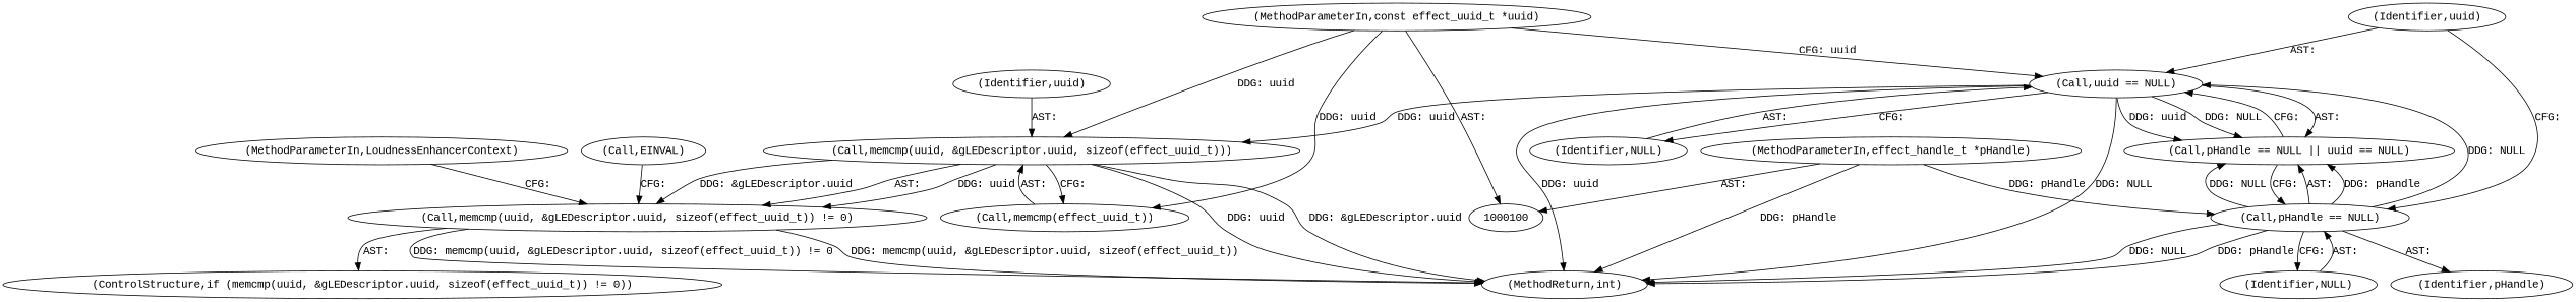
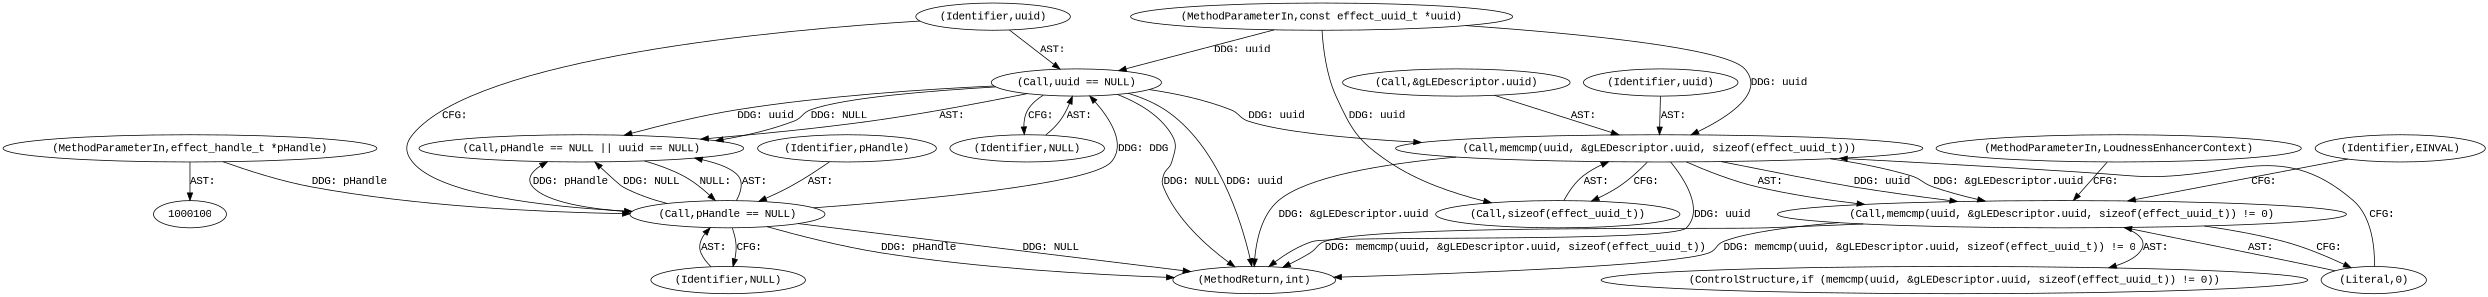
  digraph {
    fontname="Liberation Mono"
    node [fontname="Liberation Mono"]
    edge [fontname="Liberation Mono"]
    n1 [label="(Call,memcmp(uuid, &gLEDescriptor.uuid, sizeof(effect_uuid_t)))"]
    n2 [label="(Call,memcmp(uuid, &gLEDescriptor.uuid, sizeof(effect_uuid_t)) != 0)"]
    n3 [label="(MethodReturn,int)"]
-   n4 [label="(Call,memcmp(effect_uuid_t))"]
+   n4 [label="(Call,sizeof(effect_uuid_t))"]
    n5 [label="(ControlStructure,if (memcmp(uuid, &gLEDescriptor.uuid, sizeof(effect_uuid_t)) != 0))"]
+   n6 [label="(Literal,0)"]
    n7 [label="(Call,uuid == NULL)"]
    n8 [label="(Identifier,NULL)"]
    n9 [label="(Call,pHandle == NULL || uuid == NULL)"]
    n10 [label="(Call,pHandle == NULL)"]
    n11 [label="(MethodParameterIn,const effect_uuid_t *uuid)"]
    1000100
    n13 [label="(Identifier,NULL)"]
    n14 [label="(MethodParameterIn,effect_handle_t *pHandle)"]
    n15 [label="(Identifier,uuid)"]
+   n16 [label="(Call,&gLEDescriptor.uuid)"]
    n17 [label="(Identifier,uuid)"]
    n18 [label="(MethodParameterIn,LoudnessEnhancerContext)"]
    n19 [label="(Identifier,pHandle)"]
-   n20 [label="(Call,EINVAL)"]
+   n20 [label="(Identifier,EINVAL)"]
    n1 -> n2 [label="AST: "]
    n1 -> n2 [label="DDG: uuid"]
    n1 -> n2 [label="DDG: &gLEDescriptor.uuid"]
    n1 -> n3 [label="DDG: uuid"]
    n1 -> n3 [label="DDG: &gLEDescriptor.uuid"]
    n1 -> n4 [label="CFG: "]
    n2 -> n3 [label="DDG: memcmp(uuid, &gLEDescriptor.uuid, sizeof(effect_uuid_t)) != 0"]
    n2 -> n3 [label="DDG: memcmp(uuid, &gLEDescriptor.uuid, sizeof(effect_uuid_t))"]
    n2 -> n5 [label="AST: "]
+   n2 -> n6 [label="CFG: "]
    n4 -> n1 [label="AST: "]
+   n6 -> n1 [label="CFG: "]
+   n6 -> n2 [label="AST: "]
    n7 -> n1 [label="DDG: uuid"]
    n7 -> n3 [label="DDG: NULL"]
    n7 -> n3 [label="DDG: uuid"]
    n7 -> n8 [label="CFG: "]
    n7 -> n9 [label="AST: "]
    n7 -> n9 [label="DDG: uuid"]
    n7 -> n9 [label="DDG: NULL"]
    n8 -> n7 [label="AST: "]
-   n9 -> n7 [label="CFG: "]
-   n9 -> n10 [label="CFG: "]
+   n9 -> n10 [label="NULL: "]
    n10 -> n3 [label="DDG: NULL"]
    n10 -> n3 [label="DDG: pHandle"]
-   n10 -> n7 [label="DDG: NULL"]
+   n10 -> n7 [label="DDG: DDG"]
    n10 -> n9 [label="AST: "]
    n10 -> n9 [label="DDG: pHandle"]
    n10 -> n9 [label="DDG: NULL"]
    n10 -> n13 [label="CFG: "]
    n11 -> n1 [label="DDG: uuid"]
    n11 -> n4 [label="DDG: uuid"]
-   n11 -> n7 [label="CFG: uuid"]
-   n11 -> 1000100 [label="AST: "]
+   n11 -> n7 [label="DDG: uuid"]
    n13 -> n10 [label="AST: "]
-   n14 -> n3 [label="DDG: pHandle"]
    n14 -> n10 [label="DDG: pHandle"]
    n14 -> 1000100 [label="AST: "]
    n15 -> n7 [label="AST: "]
    n15 -> n10 [label="CFG: "]
+   n16 -> n1 [label="AST: "]
    n17 -> n1 [label="AST: "]
    n18 -> n2 [label="CFG: "]
-   n10 -> n19 [label="AST: "]
+   n19 -> n10 [label="AST: "]
    n20 -> n2 [label="CFG: "]
  }
